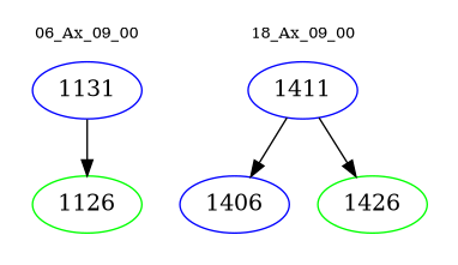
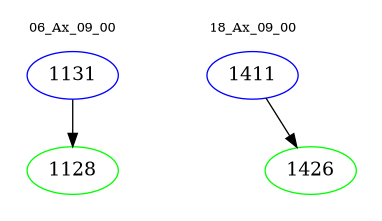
  digraph {
    node [color=blue]
    edge [color=black]
    n1 [label=1131]
-   n2 [color=green label=1126]
+   n2 [color=green label=1128]
    n3 [label=1411]
-   n4 [label=1406]
    n5 [color=green label=1426]
    subgraph cluster_1 {
      color=white
      fontsize=10
      label="06_Ax_09_00"
      n1
      n2
    }
    subgraph cluster_2 {
      color=white
      fontsize=10
      label="18_Ax_09_00"
      n3
-     n4
      n5
    }
    n1 -> n2
-   n3 -> n4
    n3 -> n5
  }
